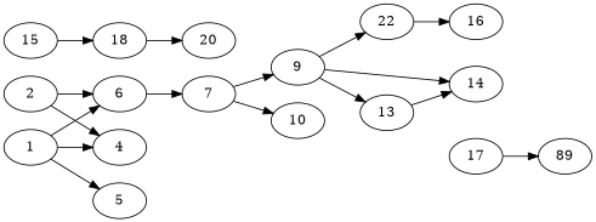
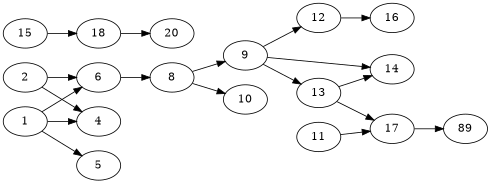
  digraph {
    rankdir=LR
    node [alpha=0.16]
    1 [alpha=0.08 expect_size=38405120]
    4 [expect_size=43152384]
    5 [alpha=0.12 expect_size=35418112]
    6 [alpha=0.09 expect_size=20101120]
-   7 [alpha=0.20 expect_size=36590592]
+   7 [alpha=0.20 expect_size=36590592 label=8]
    9 [alpha=0.10 expect_size=12888064]
    10 [alpha=0.19 expect_size=52361216]
    2 [expect_size=21985280]
    13 [expect_size=20405248]
    14 [alpha=0.08 expect_size=46999552]
-   12 [alpha=0.01 expect_size=29275136 label=22]
+   12 [alpha=0.01 expect_size=29275136]
    17 [alpha=0.10 expect_size=40339456]
+   11 [alpha=0.01 expect_size=9266176]
    16 [alpha=0.07 expect_size=18182144]
    n15 [alpha=0.06 expect_size=6250496 label=89]
    15 [alpha=0.10 expect_size=36732928]
    18 [alpha=0.15 expect_size=39947264]
    20 [alpha=0.12 expect_size=30749696]
    1 -> 4
    1 -> 5
    1 -> 6
    6 -> 7
    7 -> 9
    7 -> 10
    9 -> 13
    9 -> 14
    9 -> 12
    2 -> 4
    2 -> 6
    13 -> 14
+   13 -> 17
    12 -> 16
    17 -> n15
+   11 -> 17
    15 -> 18
    18 -> 20
  }
